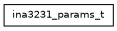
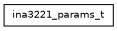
  digraph {
    rankdir=LR
-   n1 [color=black fillcolor=white fontname=Helvetica fontsize=10 height=0.2 label=ina3231_params_t shape=record style=filled width=0.4]
+   n1 [color=black fillcolor=white fontname=Helvetica fontsize=10 height=0.2 label=ina3221_params_t shape=record style=filled width=0.4]
  }
